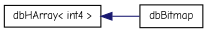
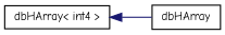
  digraph {
    rankdir=LR
    fontname="Comic Neue"
    node [color=black fillcolor=white fontname="Comic Neue" fontsize=10 shape=record style=filled]
    n1 [height=0.2 label="dbHArray\< int4 \>" width=0.4]
-   n2 [height=0.2 label=dbBitmap width=0.4]
+   n2 [height=0.2 label=dbHArray width=0.4]
    n1 -> n2 [color=midnightblue dir=back fontname="Comic Neue" fontsize=10 labelfontname=Helvetica labelfontsize=10 style=solid]
  }
